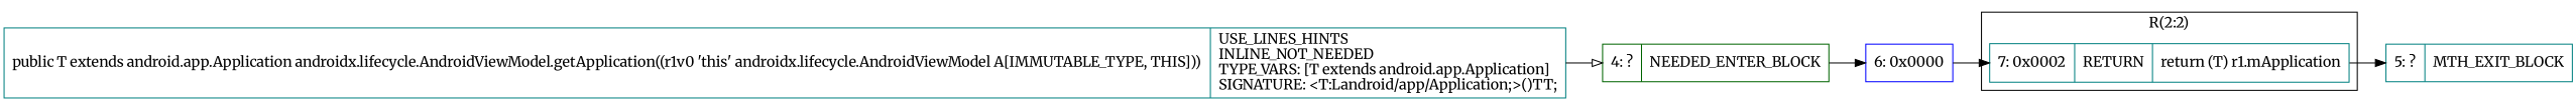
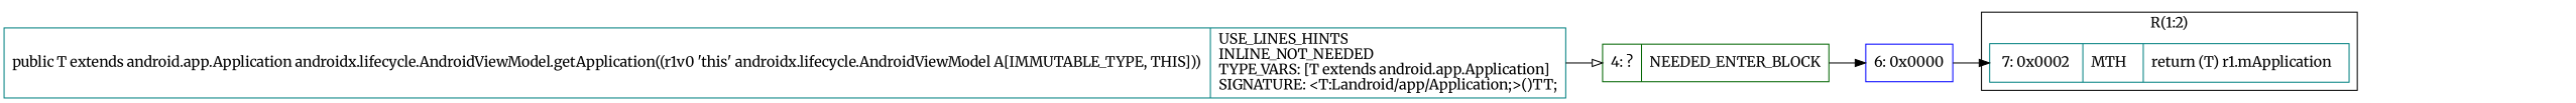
  digraph {
    fontname=Merriweather
    rankdir=LR
    node [color=teal fontname=Merriweather shape=record]
    edge [arrowhead=normal fontname=Merriweather]
-   n1 [label="{7\:\ 0x0002|RETURN\l|return (T) r1.mApplication\l}"]
-   n2 [label="{5\:\ ?|MTH_EXIT_BLOCK\l}"]
+   n1 [label="{7\:\ 0x0002|MTH\l|return (T) r1.mApplication\l}"]
    n3 [color=darkgreen label="{4\:\ ?|NEEDED_ENTER_BLOCK\l}"]
    n4 [color=blue label="{6\:\ 0x0000}"]
    n5 [label="{public T extends android.app.Application androidx.lifecycle.AndroidViewModel.getApplication((r1v0 'this' androidx.lifecycle.AndroidViewModel A[IMMUTABLE_TYPE, THIS]))  | USE_LINES_HINTS\lINLINE_NOT_NEEDED\lTYPE_VARS: [T extends android.app.Application]\lSIGNATURE: \<T:Landroid\/app\/Application;\>()TT;\l}"]
    subgraph cluster_1 {
-     label="R(2:2)"
+     label="R(1:2)"
      n1
    }
-   n1 -> n2
    n3 -> n4
    n4 -> n1
    n5 -> n3 [arrowhead=onormal]
  }
